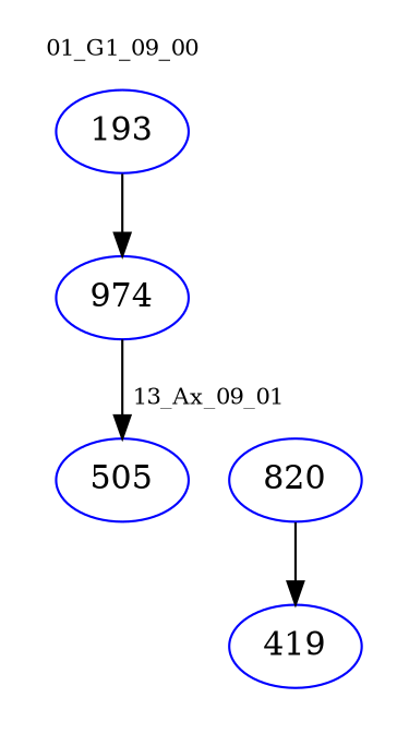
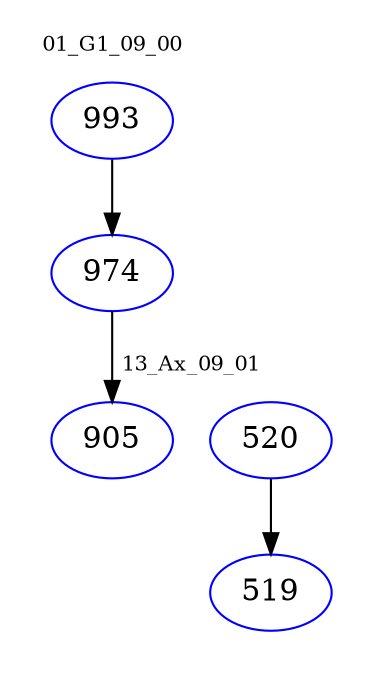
  digraph {
    node [color=blue]
    edge [color=black]
-   n1 [label=820]
-   n2 [label=505]
-   n3 [label=419]
-   n4 [label=193]
+   n1 [label=520]
+   n2 [label=905]
+   n3 [label=519]
+   n4 [label=993]
    n5 [label=974]
    subgraph cluster_1 {
      color=white
      fontsize=10
      label="13_Ax_09_01"
      n1
      n2
      n3
    }
    subgraph cluster_2 {
      color=white
      fontsize=10
      label="01_G1_09_00"
      n4
      n5
    }
    n1 -> n3
    n4 -> n5
    n5 -> n2
  }
